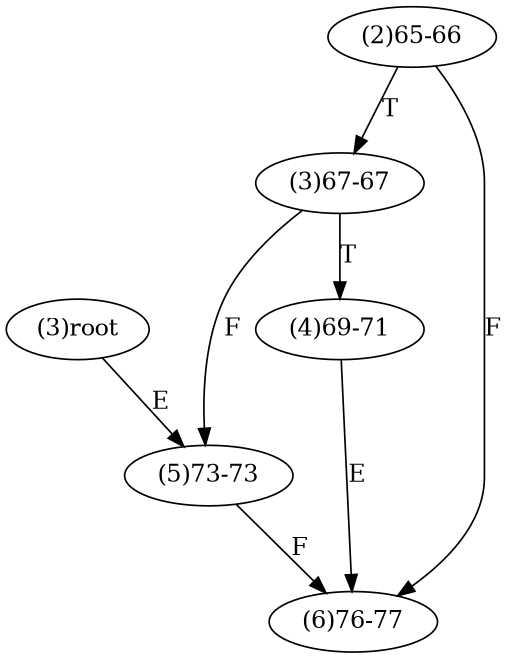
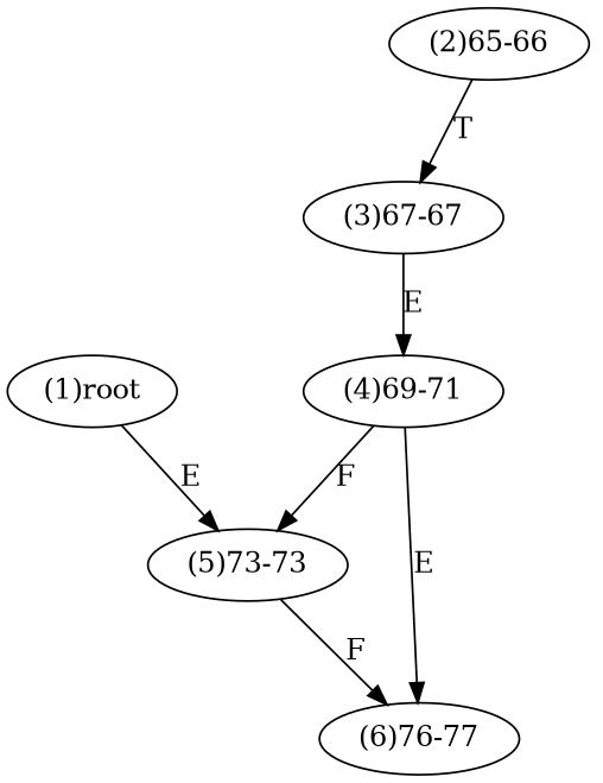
  digraph {
-   n1 [label="(3)root"]
+   n1 [label="(1)root"]
    n2 [label="(5)73-73"]
    n3 [label="(2)65-66"]
    n4 [label="(3)67-67"]
    n5 [label="(6)76-77"]
    n6 [label="(4)69-71"]
    n1 -> n2 [label=E]
    n2 -> n5 [label=F]
    n3 -> n4 [label=T]
-   n3 -> n5 [label=F]
-   n4 -> n2 [label=F]
-   n4 -> n6 [label=T]
+   n6 -> n2 [label=F]
+   n4 -> n6 [label=E]
    n6 -> n5 [label=E]
  }
